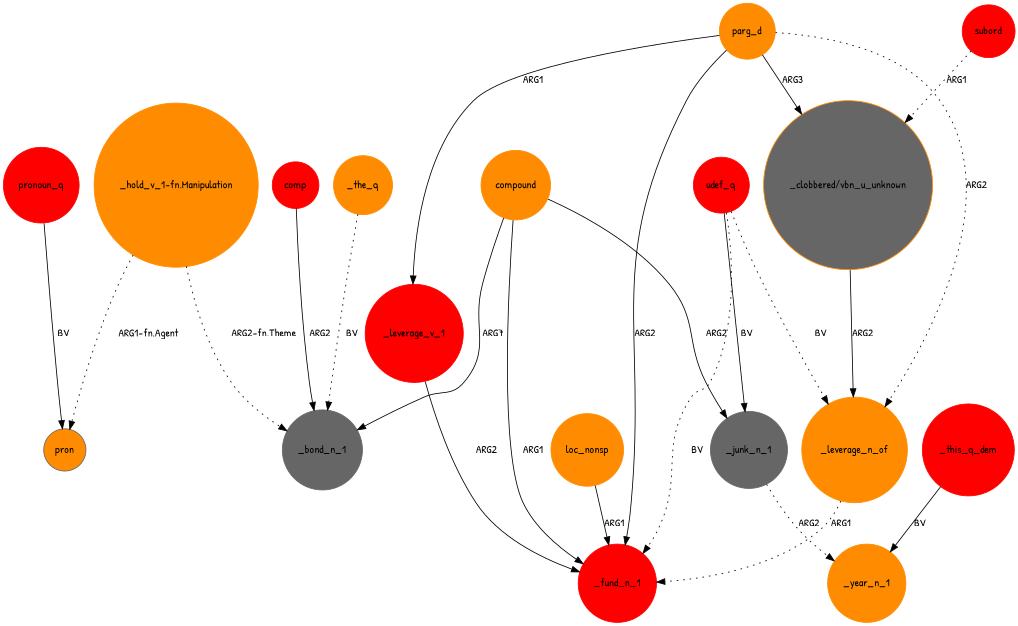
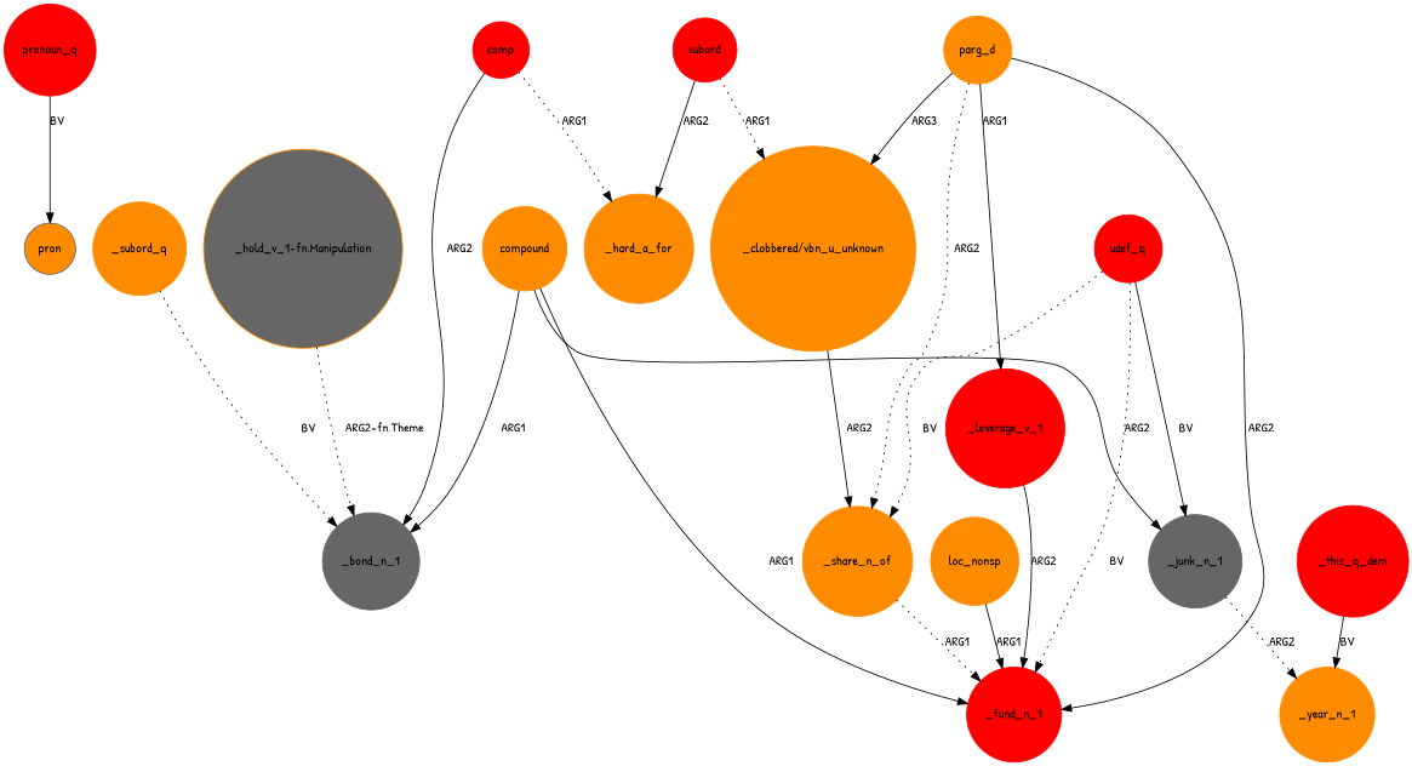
  digraph {
    fontname="Patrick Hand"
    node [color=darkorange fontname="Patrick Hand" shape=circle style=filled]
    edge [fontname="Patrick Hand" style=solid]
    pron [color=gray40 fillcolor=darkorange]
-   "_hold_v_1-fn.Manipulation"
+   "_hold_v_1-fn.Manipulation" [fillcolor=gray40]
    _bond_n_1 [color=gray40]
    parg_d
-   _share_n_of [label=_leverage_n_of]
+   _share_n_of
    _leverage_v_1 [color=red]
    _fund_n_1 [color=red]
-   "_clobbered/vbn_u_unknown" [fillcolor=gray40]
+   "_clobbered/vbn_u_unknown"
    compound
    _junk_n_1 [color=gray40]
    _year_n_1
    subord [color=red]
+   _hard_a_for
    loc_nonsp
    udef_q [color=red]
    pronoun_q [color=red]
    comp [color=red]
-   _the_q
+   _the_q [label=_subord_q]
    _this_q_dem [color=red]
-   "_hold_v_1-fn.Manipulation" -> pron [label="ARG1-fn.Agent" style=dotted]
    "_hold_v_1-fn.Manipulation" -> _bond_n_1 [label="ARG2-fn.Theme" style=dotted]
    parg_d -> _share_n_of [label=ARG2 style=dotted]
    parg_d -> _leverage_v_1 [label=ARG1]
    parg_d -> _fund_n_1 [label=ARG2]
    parg_d -> "_clobbered/vbn_u_unknown" [label=ARG3]
    _share_n_of -> _fund_n_1 [label=ARG1 style=dotted]
    _leverage_v_1 -> _fund_n_1 [label=ARG2]
    "_clobbered/vbn_u_unknown" -> _share_n_of [label=ARG2]
-   compound -> _bond_n_1 [label=ARG7]
+   compound -> _bond_n_1 [label=ARG1]
    compound -> _fund_n_1 [label=ARG1]
    compound -> _junk_n_1 [label=ARG2]
    _junk_n_1 -> _year_n_1 [label=ARG2 style=dotted]
    subord -> "_clobbered/vbn_u_unknown" [label=ARG1 style=dotted]
+   subord -> _hard_a_for [label=ARG2]
    loc_nonsp -> _fund_n_1 [label=ARG1]
    udef_q -> _share_n_of [label=BV style=dotted]
    udef_q -> _fund_n_1 [label=BV style=dotted]
    udef_q -> _junk_n_1 [label=BV]
    pronoun_q -> pron [label=BV]
    comp -> _bond_n_1 [label=ARG2]
+   comp -> _hard_a_for [label=ARG1 style=dotted]
    _the_q -> _bond_n_1 [label=BV style=dotted]
    _this_q_dem -> _year_n_1 [label=BV]
  }
